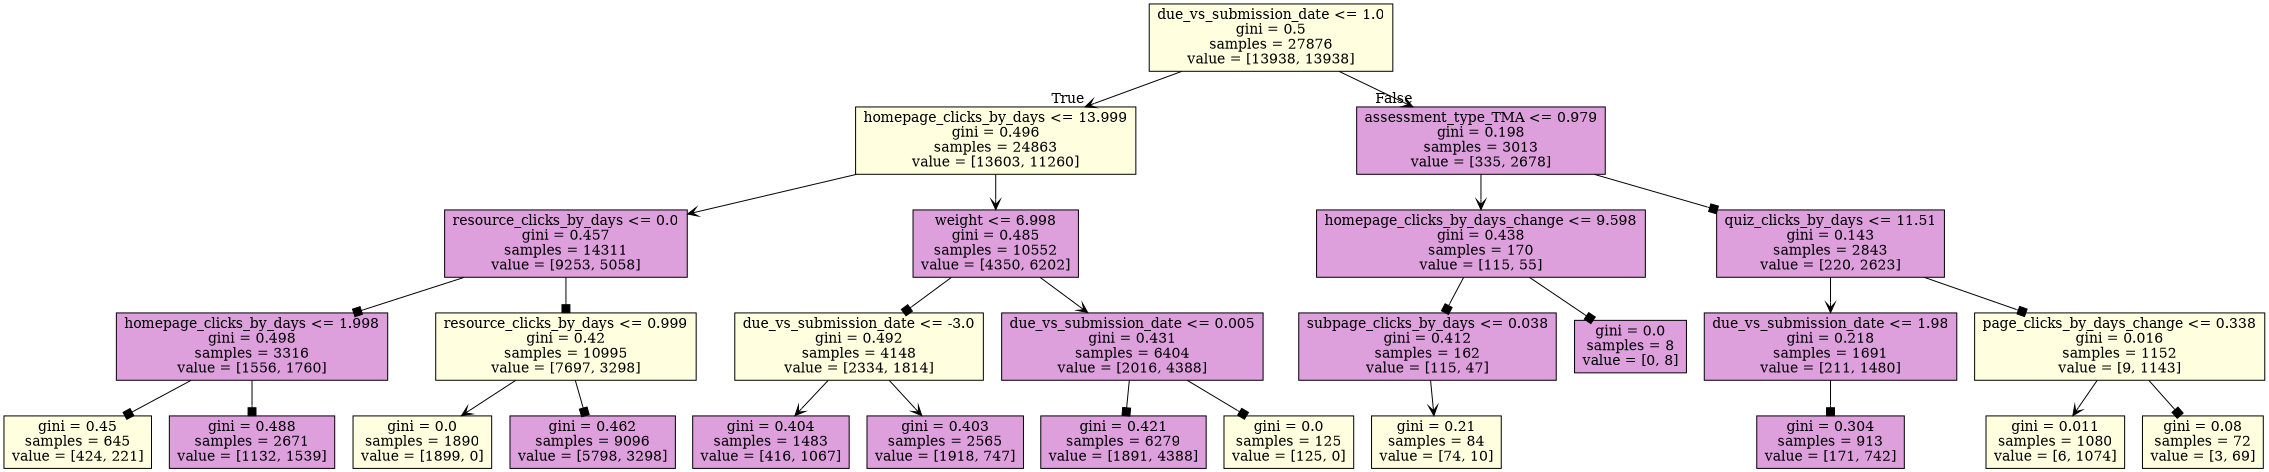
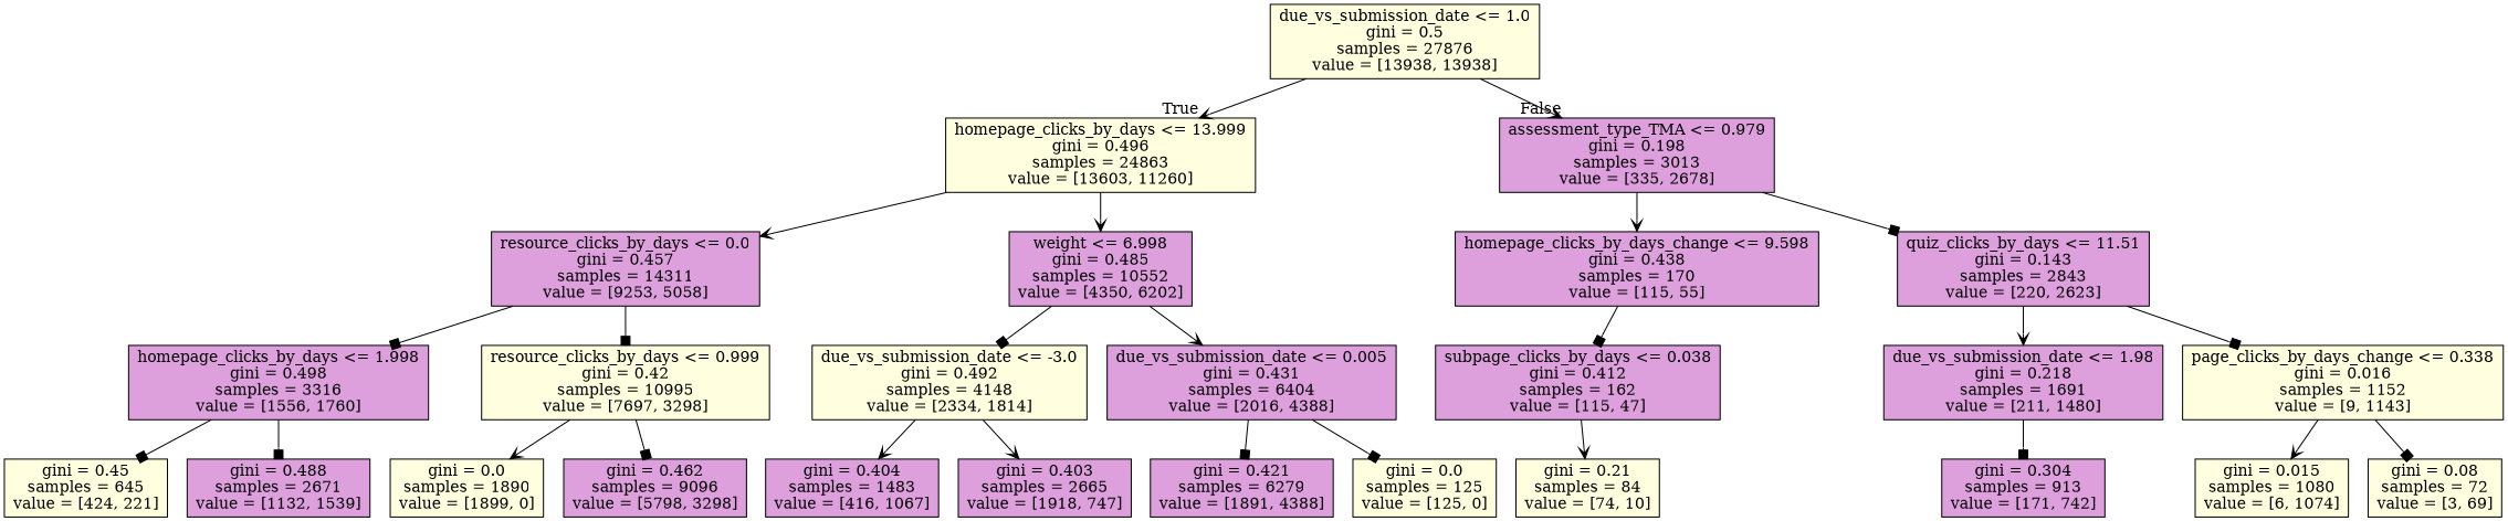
  digraph {
    node [color=black fillcolor=plum shape=box style=filled]
    edge [arrowhead=box]
    n1 [fillcolor=lightyellow label="due_vs_submission_date <= 1.0\ngini = 0.5\nsamples = 27876\nvalue = [13938, 13938]"]
    n2 [fillcolor=lightyellow label="homepage_clicks_by_days <= 13.999\ngini = 0.496\nsamples = 24863\nvalue = [13603, 11260]"]
    n3 [label="assessment_type_TMA <= 0.979\ngini = 0.198\nsamples = 3013\nvalue = [335, 2678]"]
    n4 [label="resource_clicks_by_days <= 0.0\ngini = 0.457\nsamples = 14311\nvalue = [9253, 5058]"]
    n5 [label="weight <= 6.998\ngini = 0.485\nsamples = 10552\nvalue = [4350, 6202]"]
    n6 [label="homepage_clicks_by_days_change <= 9.598\ngini = 0.438\nsamples = 170\nvalue = [115, 55]"]
    n7 [label="quiz_clicks_by_days <= 11.51\ngini = 0.143\nsamples = 2843\nvalue = [220, 2623]"]
    n8 [label="homepage_clicks_by_days <= 1.998\ngini = 0.498\nsamples = 3316\nvalue = [1556, 1760]"]
    n9 [fillcolor=lightyellow label="resource_clicks_by_days <= 0.999\ngini = 0.42\nsamples = 10995\nvalue = [7697, 3298]"]
    n10 [fillcolor=lightyellow label="due_vs_submission_date <= -3.0\ngini = 0.492\nsamples = 4148\nvalue = [2334, 1814]"]
    n11 [label="due_vs_submission_date <= 0.005\ngini = 0.431\nsamples = 6404\nvalue = [2016, 4388]"]
    n12 [fillcolor=lightyellow label="gini = 0.45\nsamples = 645\nvalue = [424, 221]"]
    n13 [label="gini = 0.488\nsamples = 2671\nvalue = [1132, 1539]"]
    n14 [fillcolor=lightyellow label="gini = 0.0\nsamples = 1890\nvalue = [1899, 0]"]
    n15 [label="gini = 0.462\nsamples = 9096\nvalue = [5798, 3298]"]
    n16 [label="gini = 0.404\nsamples = 1483\nvalue = [416, 1067]"]
-   n17 [label="gini = 0.403\nsamples = 2565\nvalue = [1918, 747]"]
+   n17 [label="gini = 0.403\nsamples = 2665\nvalue = [1918, 747]"]
    n18 [label="gini = 0.421\nsamples = 6279\nvalue = [1891, 4388]"]
    n19 [fillcolor=lightyellow label="gini = 0.0\nsamples = 125\nvalue = [125, 0]"]
    n20 [label="subpage_clicks_by_days <= 0.038\ngini = 0.412\nsamples = 162\nvalue = [115, 47]"]
-   n21 [label="gini = 0.0\nsamples = 8\nvalue = [0, 8]"]
    n22 [label="due_vs_submission_date <= 1.98\ngini = 0.218\nsamples = 1691\nvalue = [211, 1480]"]
    n23 [fillcolor=lightyellow label="page_clicks_by_days_change <= 0.338\ngini = 0.016\nsamples = 1152\nvalue = [9, 1143]"]
    n24 [fillcolor=lightyellow label="gini = 0.21\nsamples = 84\nvalue = [74, 10]"]
    n25 [label="gini = 0.304\nsamples = 913\nvalue = [171, 742]"]
-   n26 [fillcolor=lightyellow label="gini = 0.011\nsamples = 1080\nvalue = [6, 1074]"]
+   n26 [fillcolor=lightyellow label="gini = 0.015\nsamples = 1080\nvalue = [6, 1074]"]
    n27 [fillcolor=lightyellow label="gini = 0.08\nsamples = 72\nvalue = [3, 69]"]
    n1 -> n2 [arrowhead=vee headlabel=True labelangle=45 labeldistance=2.5]
    n1 -> n3 [arrowhead=vee headlabel=False labelangle=-45 labeldistance=2.5]
    n2 -> n4 [arrowhead=vee]
    n2 -> n5 [arrowhead=vee]
    n3 -> n6 [arrowhead=vee]
    n3 -> n7
    n4 -> n8
    n4 -> n9
    n5 -> n10
    n5 -> n11 [arrowhead=vee]
    n6 -> n20
-   n6 -> n21
    n7 -> n22 [arrowhead=vee]
    n7 -> n23
    n8 -> n12
    n8 -> n13
    n9 -> n14 [arrowhead=vee]
    n9 -> n15
    n10 -> n16 [arrowhead=vee]
    n10 -> n17 [arrowhead=vee]
    n11 -> n18
    n11 -> n19
    n20 -> n24 [arrowhead=vee]
    n22 -> n25
    n23 -> n26 [arrowhead=vee]
    n23 -> n27
  }
